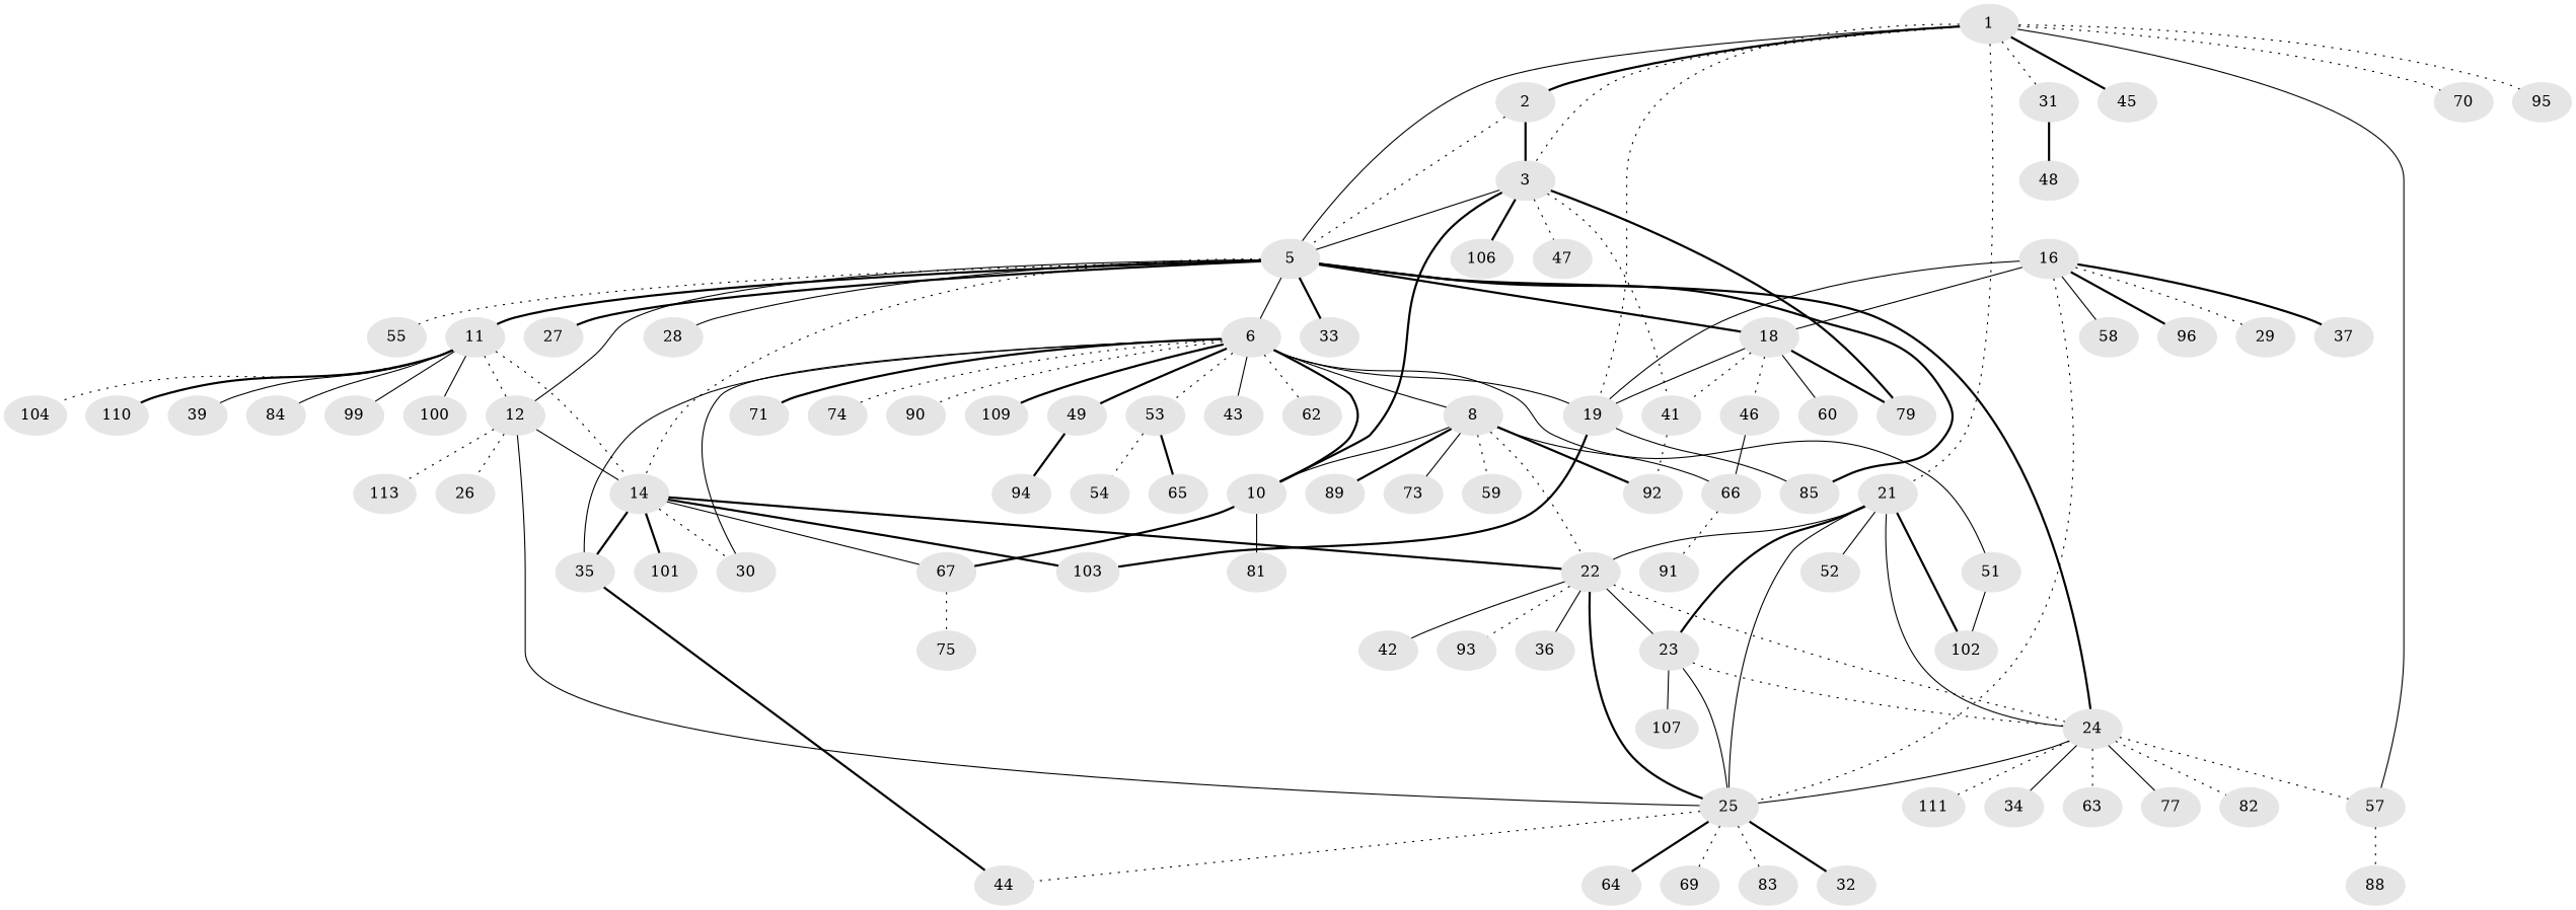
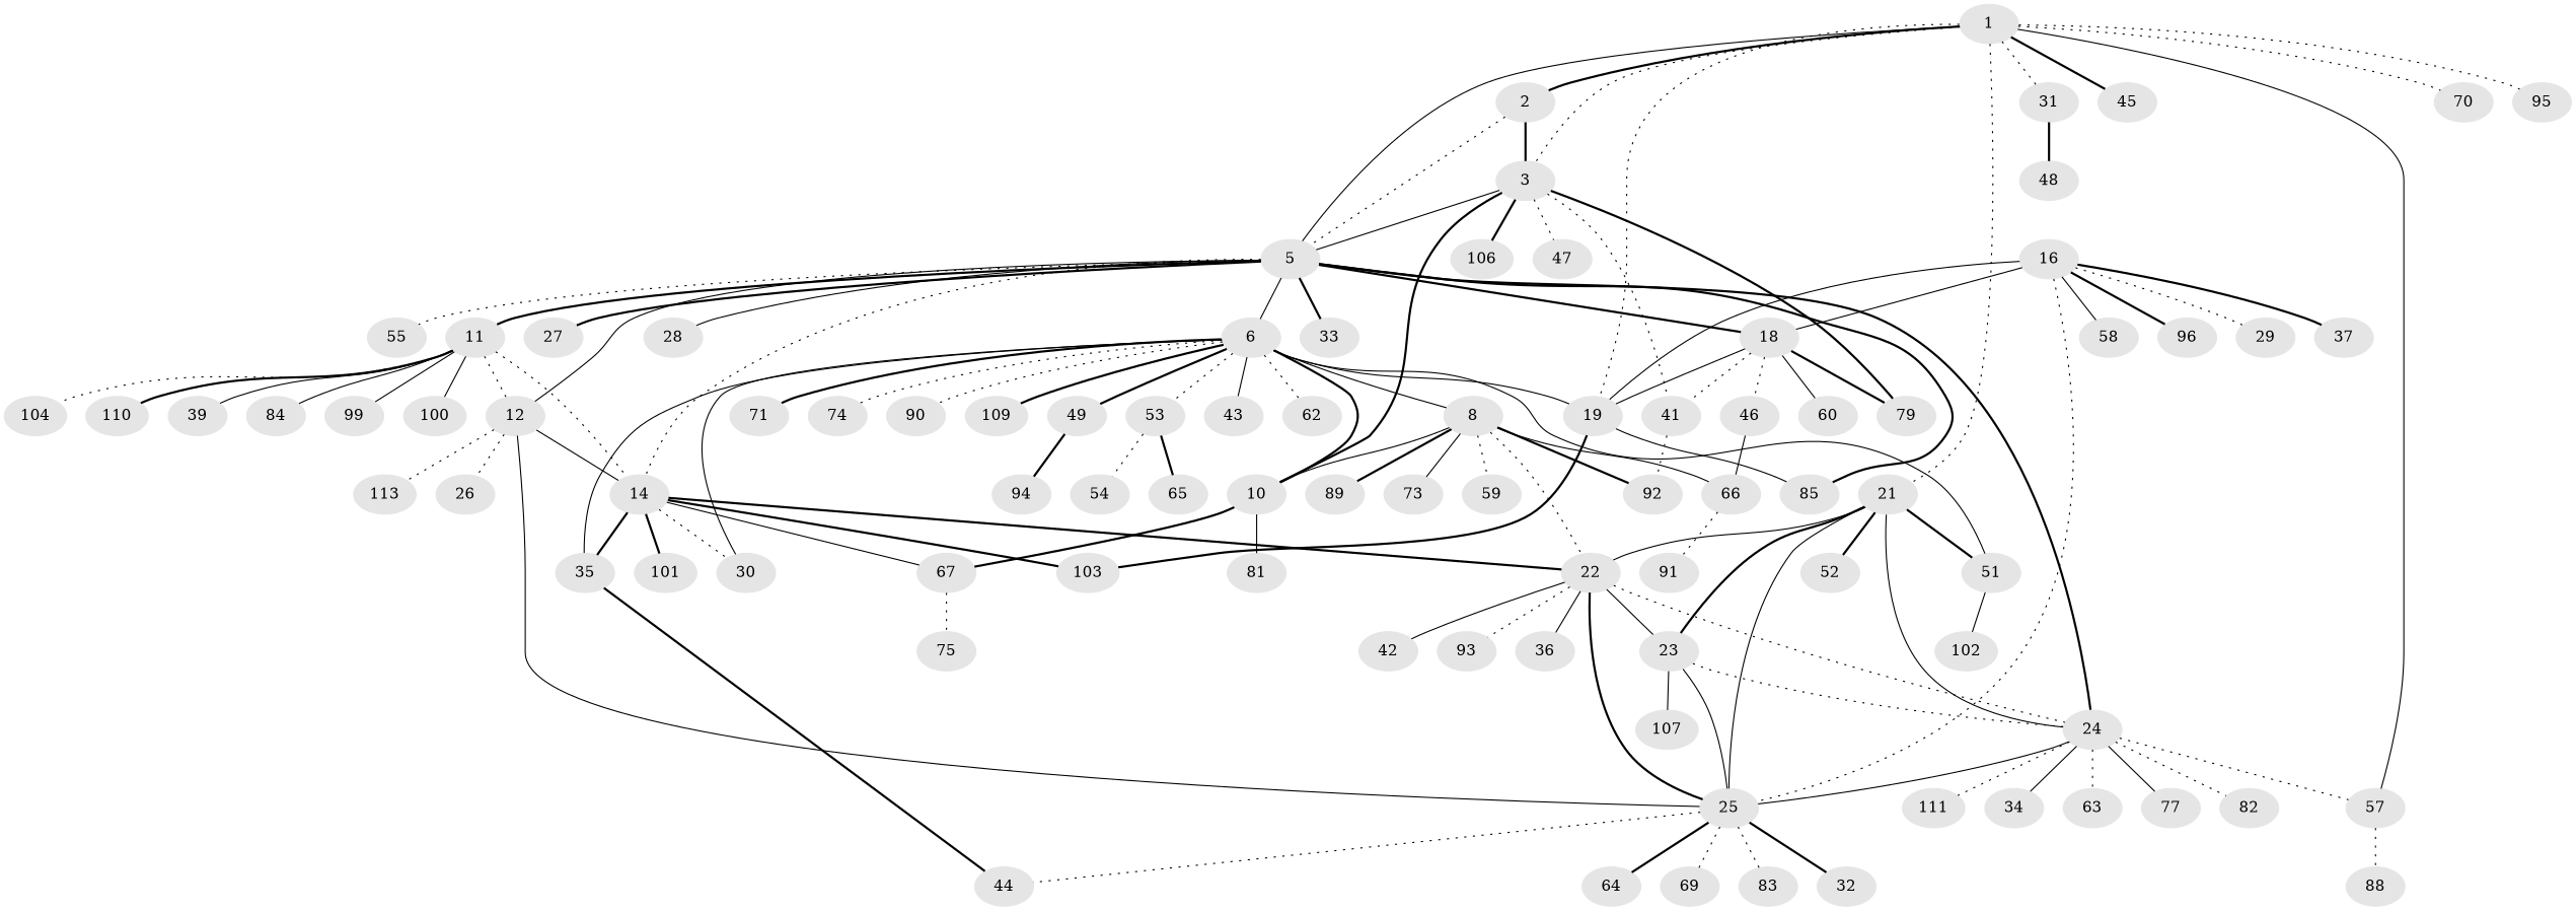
  graph {
    node [color=gray90 style=filled]
    edge [style=dotted]
    1 [super="+78"]
    2 [super="+108"]
    3 [super="+4"]
    5 [super="+15"]
    19 [super="+20"]
    21 [super="+98"]
    31
    45
    57
    70
    95
    10 [super="+80"]
    41
    47
    79
    106
    6 [super="+7"]
    11 [super="+13"]
    12 [super="+50"]
    14 [super="+38"]
    18 [super="+40"]
    24 [super="+61"]
    27
    28
    33
    55 [super="+68"]
    85
    103
    22 [super="+97"]
    25 [super="+87"]
    23
    52
    102
    48
    88
    67 [super="+72"]
    81
    92
    8 [super="+9"]
    30
    35 [super="+112"]
    43
    49
    51
    53 [super="+56"]
    62
    71
    74
    90
    109
    39
    84
    99
    100
    104
    110
    26 [super="+76"]
    113
    101
    46
    60
    34
    63
    77
    82
    111
    66 [super="+105"]
    73
    59
    89
    44
    94
    54
    65
    91
    36
    42
    93
    75
    32
    64
    69
    83
    16 [super="+17"]
    29 [super="+86"]
    37
    58
    96
    107
    1 -- 2 [style=bold]
    1 -- 3 [weight=2]
    1 -- 5 [style=solid]
    1 -- 19
    1 -- 21
    1 -- 31
    1 -- 45 [style=bold]
    1 -- 57 [style=solid]
    1 -- 70
    1 -- 95
    2 -- 3 [style=bold weight=2]
    2 -- 5
    3 -- 5 [style=solid weight=2]
    3 -- 10 [style=bold]
    3 -- 41
    3 -- 47
    3 -- 79 [style=bold]
    3 -- 106 [style=bold]
    5 -- 6 [style=solid]
    5 -- 11 [style=bold weight=2]
    5 -- 12 [style=solid]
    5 -- 14
    5 -- 18 [style=bold]
    5 -- 24 [style=bold]
    5 -- 27 [style=bold]
    5 -- 28 [style=solid]
    5 -- 33 [style=bold]
    5 -- 55
    5 -- 85 [style=bold]
    19 -- 85 [style=solid]
    19 -- 103 [style=bold]
    21 -- 24 [style=solid]
    21 -- 22 [style=solid]
    21 -- 25 [style=solid]
    21 -- 23 [style=bold]
-   21 -- 52 [style=solid]
-   21 -- 102 [style=bold]
+   21 -- 52 [style=bold]
+   21 -- 51 [style=bold]
    31 -- 48 [style=bold]
    57 -- 88
    10 -- 67 [style=bold]
    10 -- 81 [style=solid]
    41 -- 92
    6 -- 19 [style=solid]
    6 -- 10 [style=bold weight=2]
    6 -- 8 [style=solid weight=4]
    6 -- 30 [style=solid]
    6 -- 35 [style=solid]
    6 -- 43 [style=solid]
    6 -- 49 [style=bold]
    6 -- 51 [style=solid]
    6 -- 53
    6 -- 62
    6 -- 71 [style=bold]
    6 -- 74
    6 -- 90
    6 -- 109 [style=bold]
    11 -- 12 [weight=2]
    11 -- 14 [weight=2]
    11 -- 39 [style=solid]
    11 -- 84 [style=solid]
    11 -- 99 [style=solid]
    11 -- 100 [style=solid]
    11 -- 104
    11 -- 110 [style=bold]
    12 -- 14 [style=solid]
    12 -- 25 [style=solid]
    12 -- 26
    12 -- 113
    14 -- 103 [style=bold]
    14 -- 22 [style=bold]
    14 -- 67 [style=solid]
    14 -- 30
    14 -- 35 [style=bold]
    14 -- 101 [style=bold]
    18 -- 19 [style=solid weight=2]
    18 -- 41
    18 -- 79 [style=bold]
    18 -- 46
    18 -- 60 [style=solid]
    24 -- 57
    24 -- 25 [style=solid]
    24 -- 34 [style=solid]
    24 -- 63
    24 -- 77 [style=solid]
    24 -- 82
    24 -- 111
    22 -- 24
    22 -- 25 [style=bold]
    22 -- 23 [style=solid]
    22 -- 36 [style=solid]
    22 -- 42 [style=solid]
    22 -- 93
    25 -- 44
    25 -- 32 [style=bold]
    25 -- 64 [style=bold]
    25 -- 69
    25 -- 83
    23 -- 24
    23 -- 25 [style=solid]
    23 -- 107 [style=solid]
    67 -- 75
    8 -- 10 [style=solid weight=2]
    8 -- 22
    8 -- 92 [style=bold]
    8 -- 66 [style=solid]
    8 -- 73 [style=solid]
    8 -- 59
    8 -- 89 [style=bold]
    35 -- 44 [style=bold]
    49 -- 94 [style=bold]
    51 -- 102 [style=solid]
    53 -- 54
    53 -- 65 [style=bold]
    46 -- 66 [style=solid]
    66 -- 91
    16 -- 19 [style=solid weight=4]
    16 -- 18 [style=solid weight=2]
    16 -- 25
    16 -- 29
    16 -- 37 [style=bold]
    16 -- 58 [style=solid]
    16 -- 96 [style=bold]
  }
